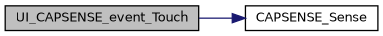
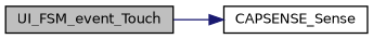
  digraph {
    rankdir=LR
    node [color=black fontname=Helvetica fontsize=10 shape=record style=filled]
-   n1 [fillcolor=grey75 fontcolor=black height=0.2 label=UI_CAPSENSE_event_Touch width=0.4]
+   n1 [fillcolor=grey75 fontcolor=black height=0.2 label=UI_FSM_event_Touch width=0.4]
    n2 [fillcolor=white height=0.2 label=CAPSENSE_Sense width=0.4]
    n1 -> n2 [color=midnightblue fontname=Helvetica fontsize=10 labelfontname=Helvetica labelfontsize=10 style=solid]
  }
